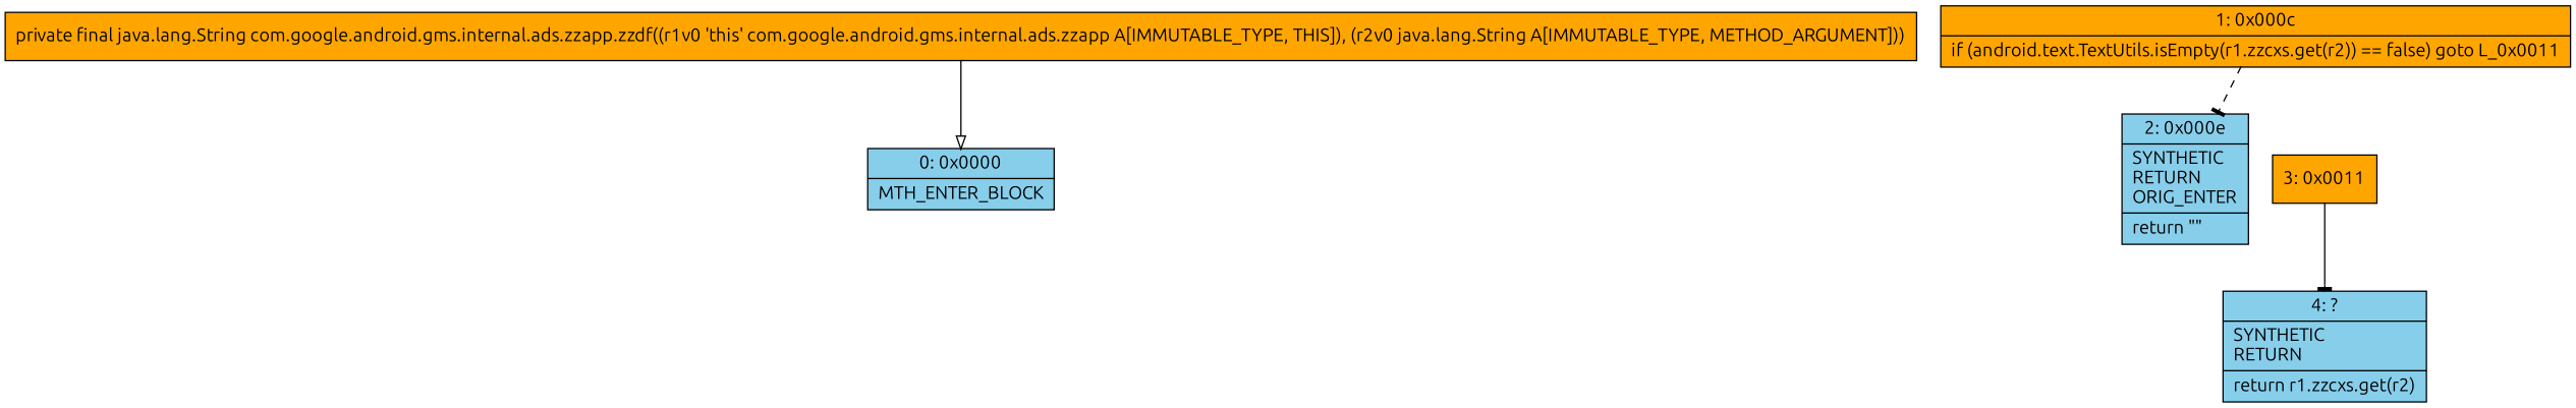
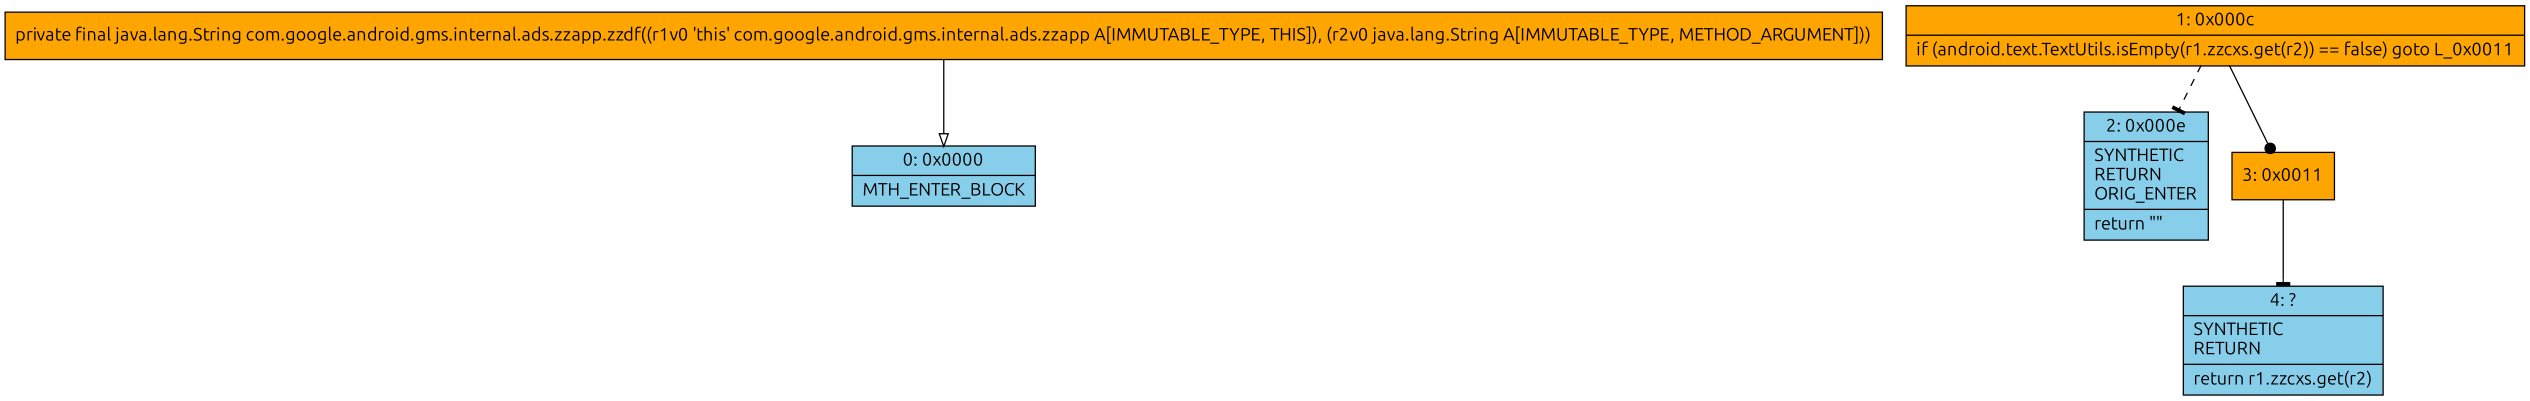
  digraph {
    fontname=Ubuntu
    node [fillcolor=skyblue fontname=Ubuntu shape=record style=filled]
    edge [arrowhead=tee fontname=Ubuntu]
    n1 [label="{0\:\ 0x0000|MTH_ENTER_BLOCK\l}"]
    n2 [fillcolor=orange label="{1\:\ 0x000c|if (android.text.TextUtils.isEmpty(r1.zzcxs.get(r2)) == false) goto L_0x0011\l}"]
    n3 [label="{2\:\ 0x000e|SYNTHETIC\lRETURN\lORIG_ENTER\l|return \"\"\l}"]
    n4 [fillcolor=orange label="{3\:\ 0x0011}"]
    n5 [label="{4\:\ ?|SYNTHETIC\lRETURN\l|return r1.zzcxs.get(r2)\l}"]
    n6 [fillcolor=orange label="{private final java.lang.String com.google.android.gms.internal.ads.zzapp.zzdf((r1v0 'this' com.google.android.gms.internal.ads.zzapp A[IMMUTABLE_TYPE, THIS]), (r2v0 java.lang.String A[IMMUTABLE_TYPE, METHOD_ARGUMENT])) }"]
    n2 -> n3 [style=dashed]
+   n2 -> n4 [arrowhead=dot]
    n4 -> n5
    n6 -> n1 [arrowhead=onormal]
  }
